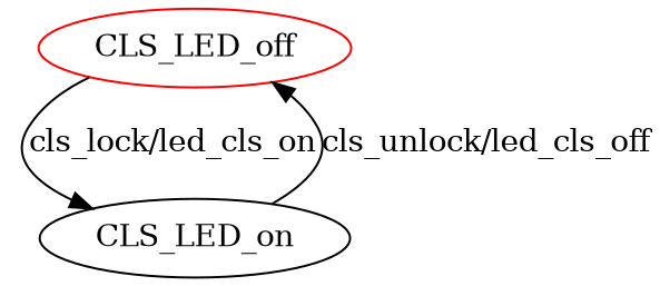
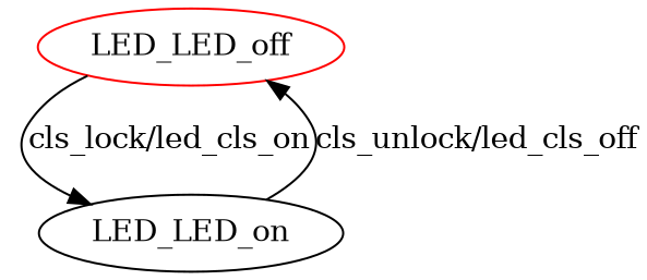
  digraph {
-   n1 [color=red label=CLS_LED_off]
-   n2 [label=CLS_LED_on]
+   n1 [color=red label=LED_LED_off]
+   n2 [label=LED_LED_on]
    n1 -> n2 [label="cls_lock/led_cls_on"]
    n2 -> n1 [label="cls_unlock/led_cls_off"]
  }
